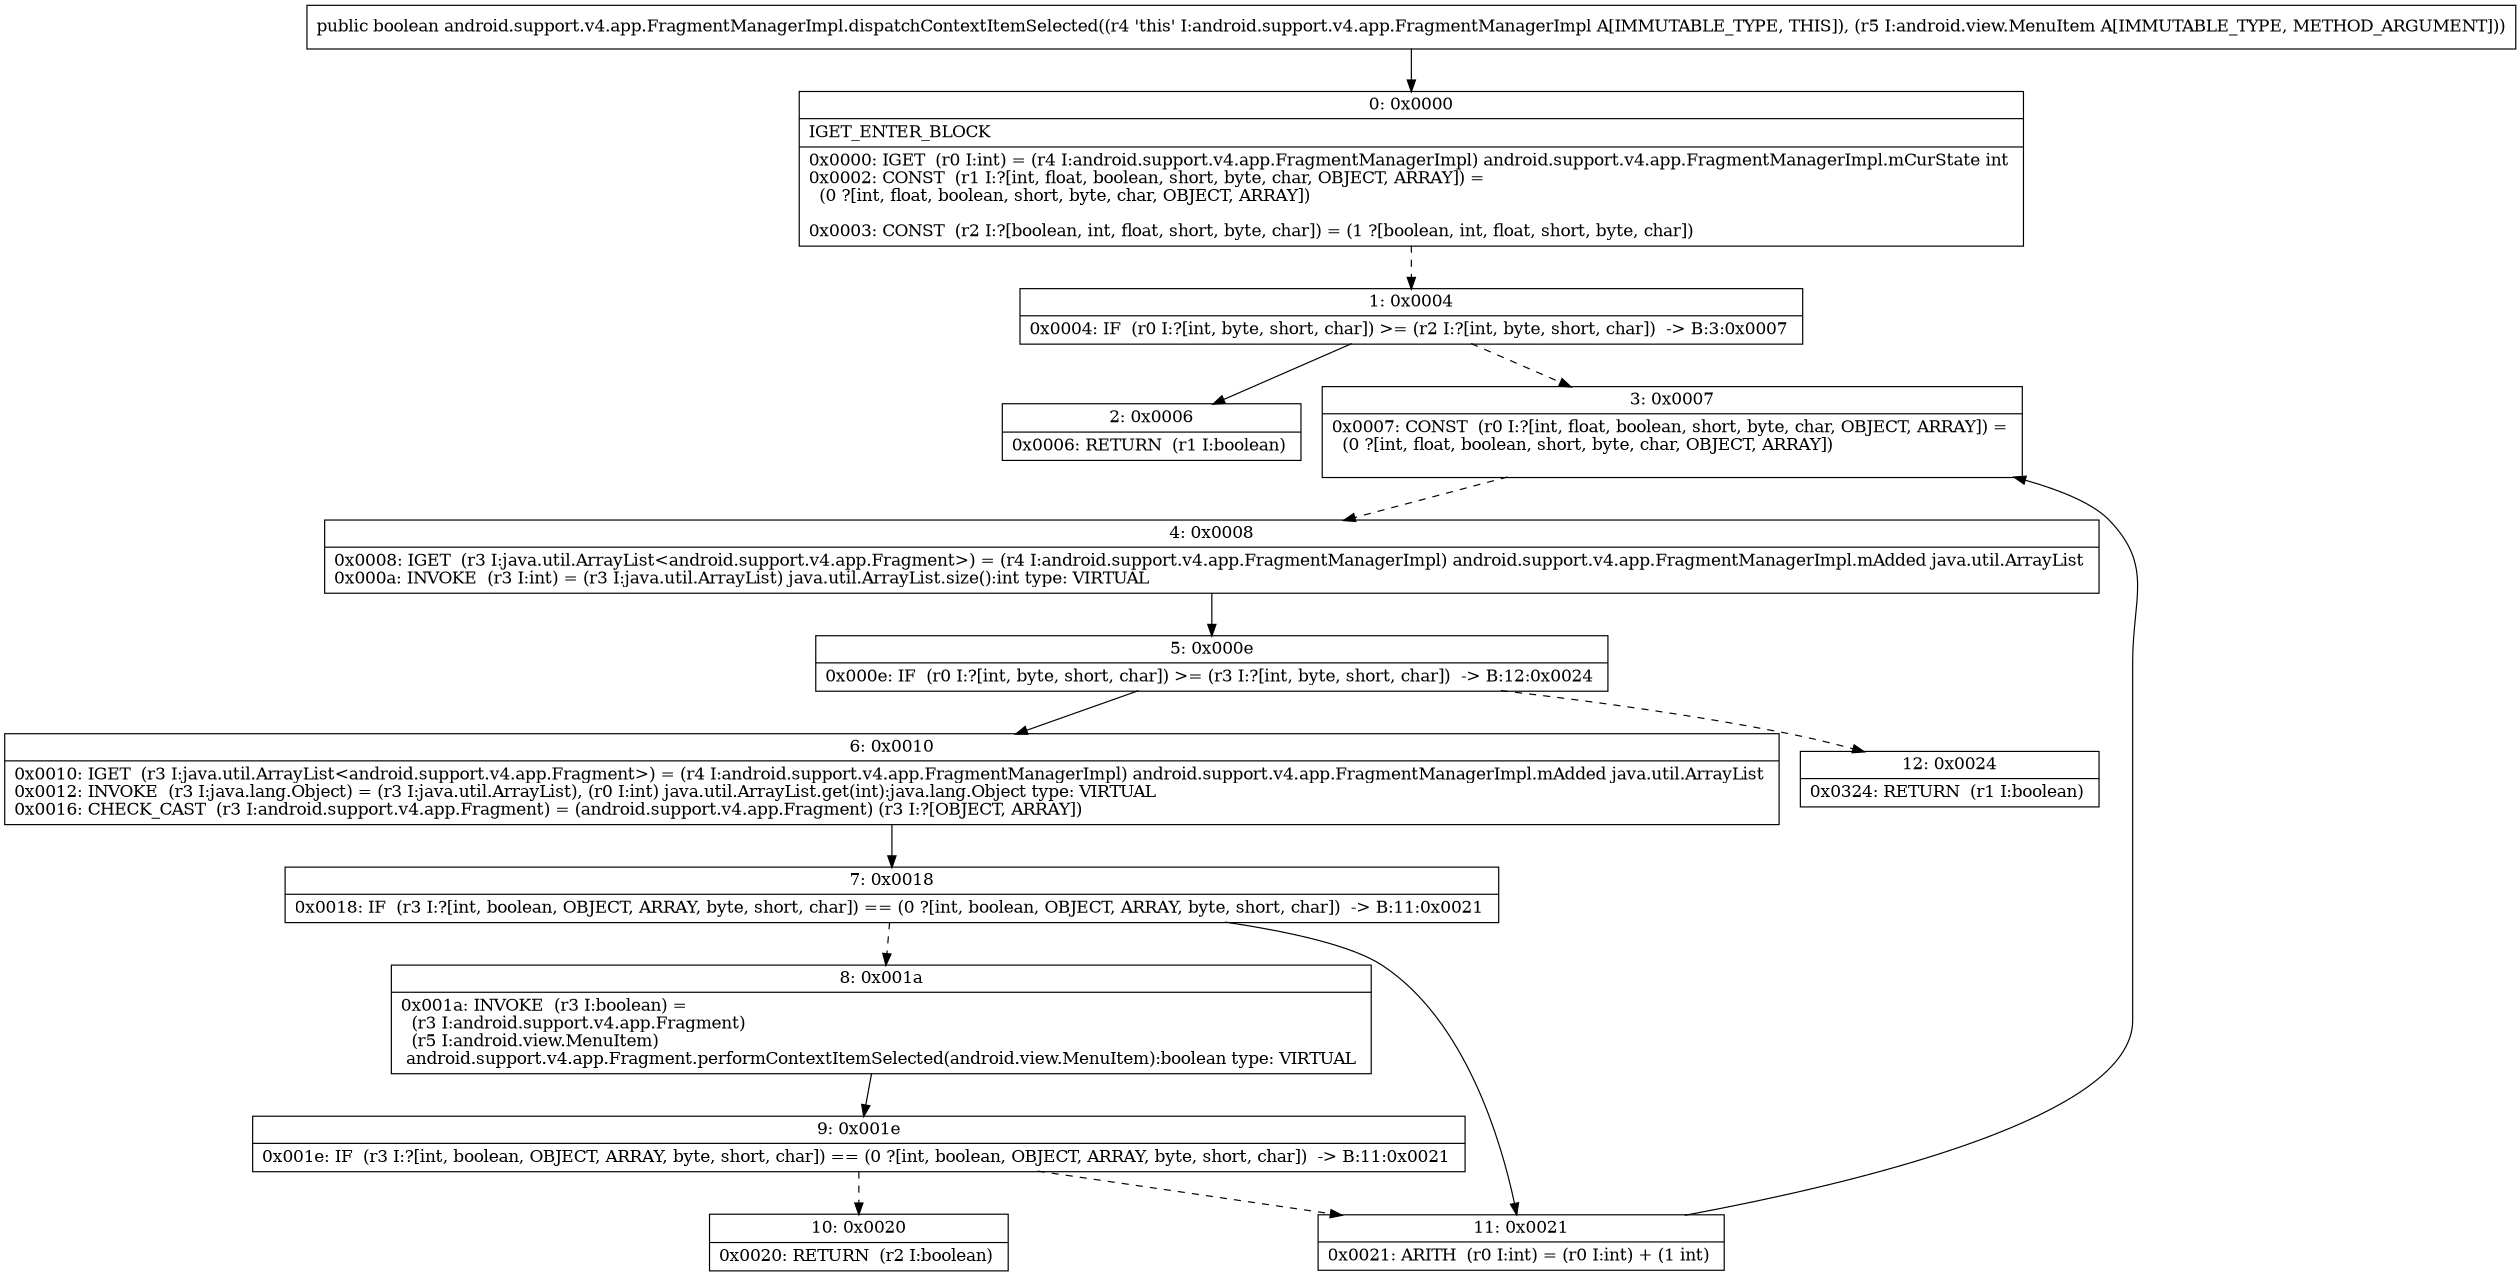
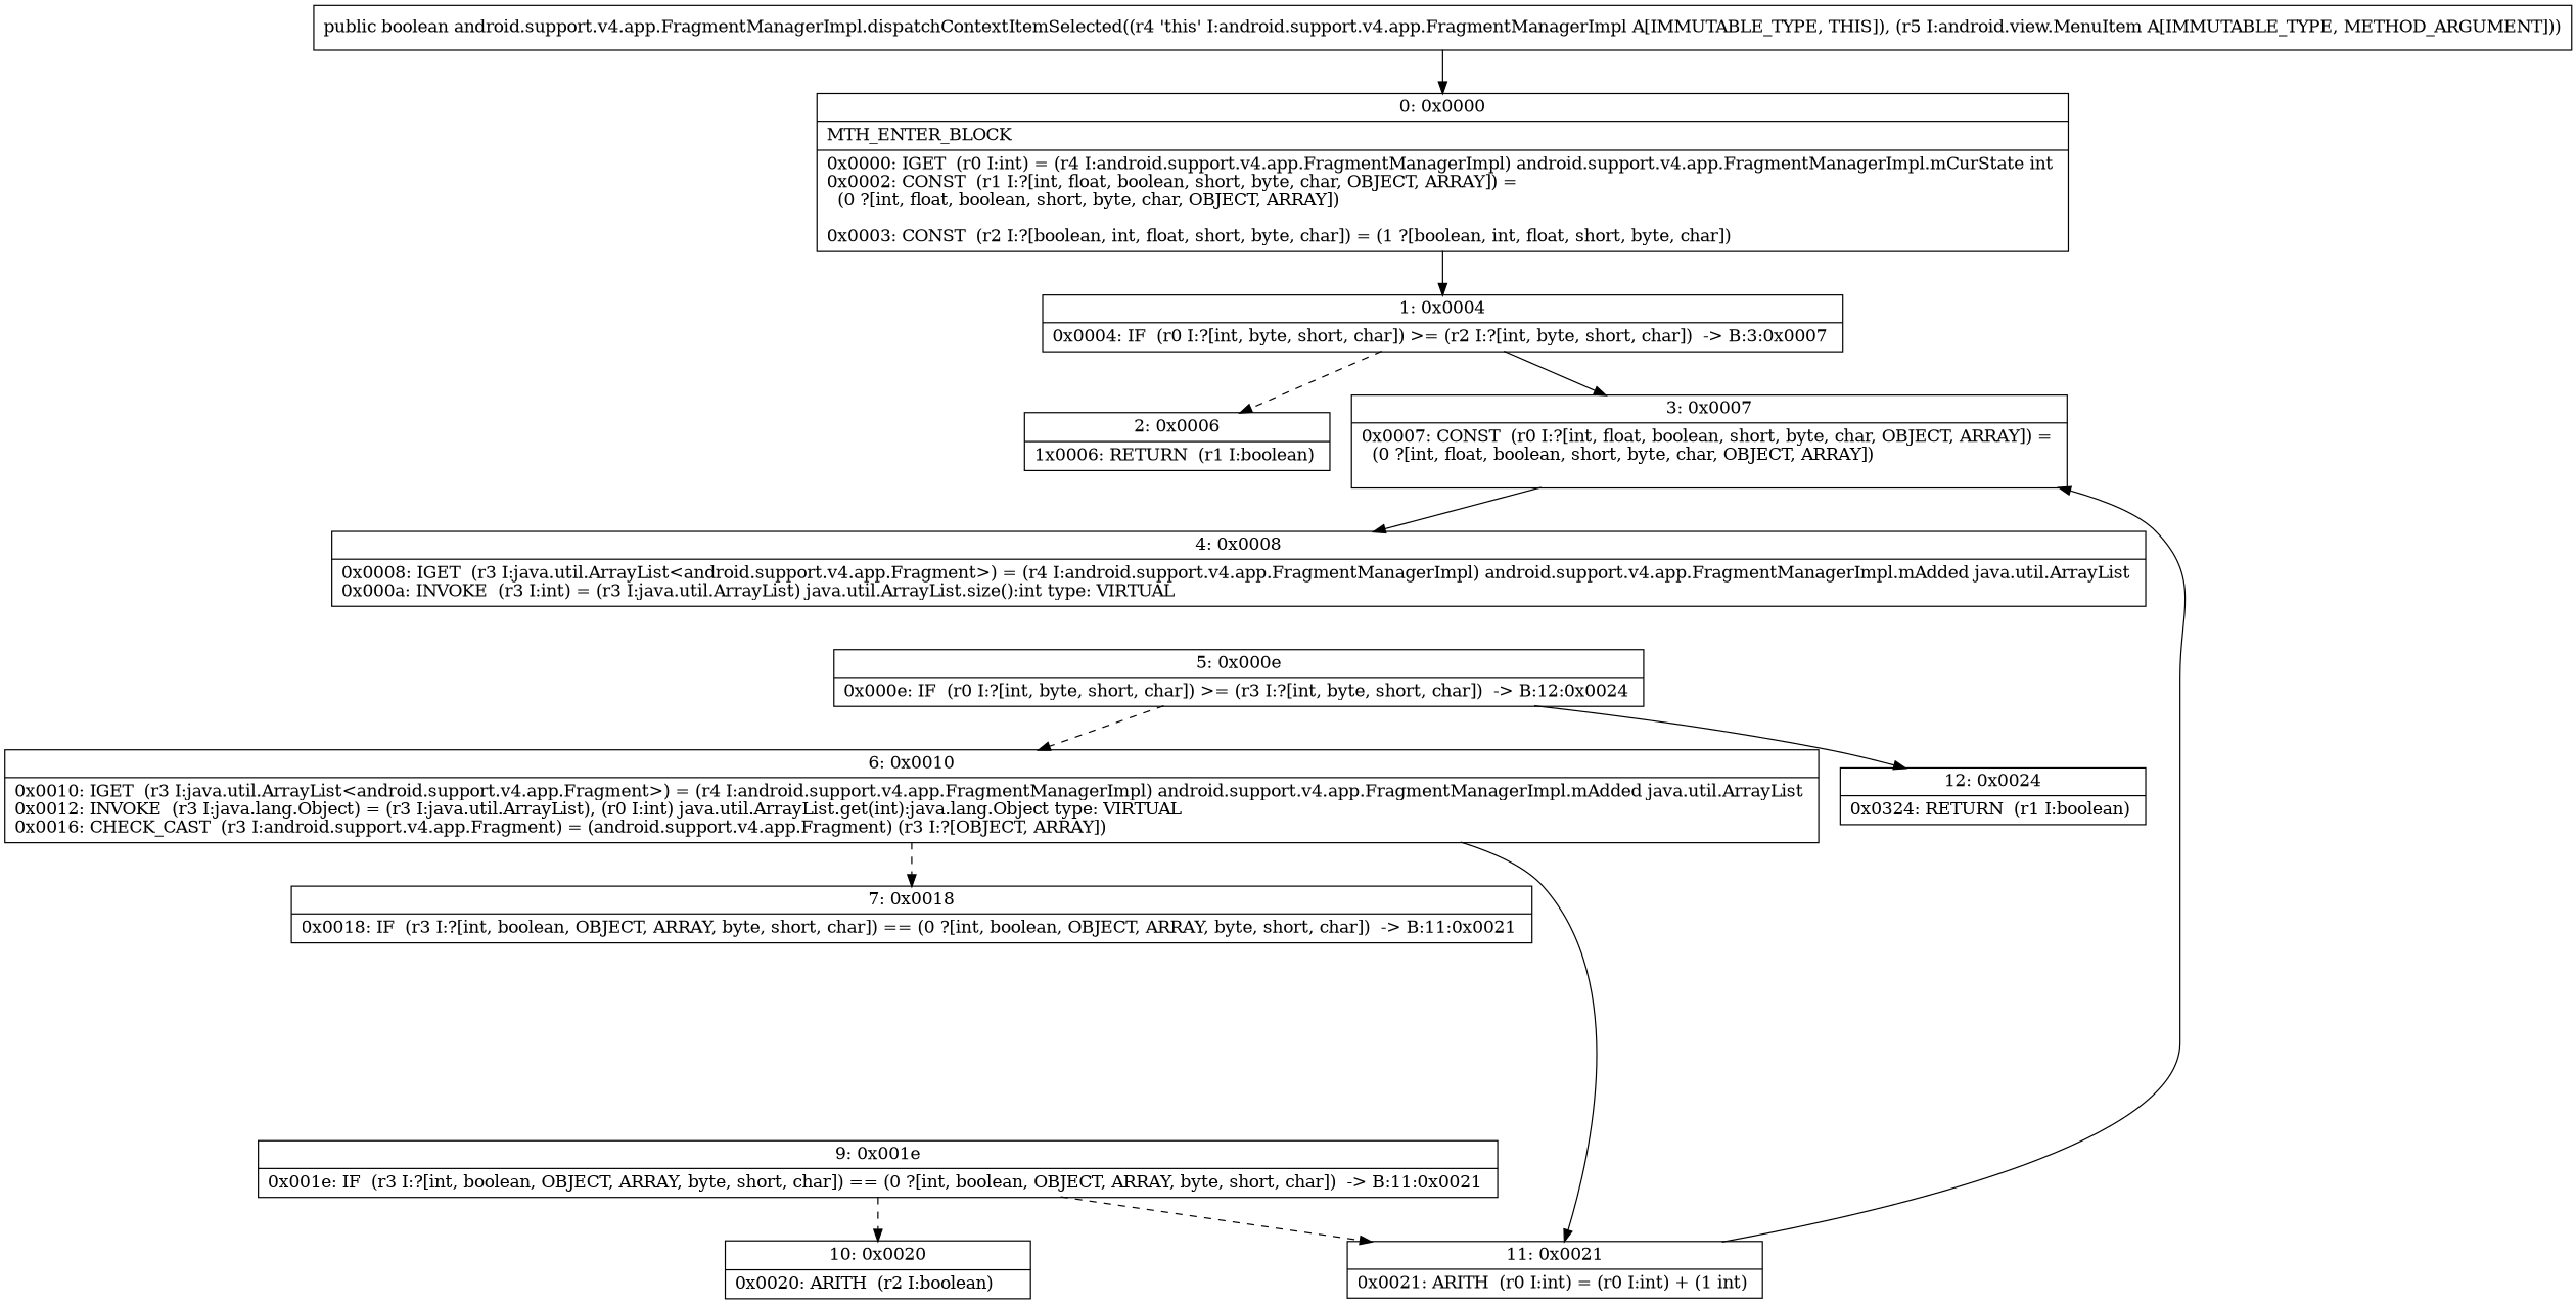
  digraph {
    node [shape=record]
-   n1 [label="{0\:\ 0x0000|IGET_ENTER_BLOCK\l|0x0000: IGET  (r0 I:int) = (r4 I:android.support.v4.app.FragmentManagerImpl) android.support.v4.app.FragmentManagerImpl.mCurState int \l0x0002: CONST  (r1 I:?[int, float, boolean, short, byte, char, OBJECT, ARRAY]) = \l  (0 ?[int, float, boolean, short, byte, char, OBJECT, ARRAY])\l \l0x0003: CONST  (r2 I:?[boolean, int, float, short, byte, char]) = (1 ?[boolean, int, float, short, byte, char]) \l}"]
+   n1 [label="{0\:\ 0x0000|MTH_ENTER_BLOCK\l|0x0000: IGET  (r0 I:int) = (r4 I:android.support.v4.app.FragmentManagerImpl) android.support.v4.app.FragmentManagerImpl.mCurState int \l0x0002: CONST  (r1 I:?[int, float, boolean, short, byte, char, OBJECT, ARRAY]) = \l  (0 ?[int, float, boolean, short, byte, char, OBJECT, ARRAY])\l \l0x0003: CONST  (r2 I:?[boolean, int, float, short, byte, char]) = (1 ?[boolean, int, float, short, byte, char]) \l}"]
    n2 [label="{1\:\ 0x0004|0x0004: IF  (r0 I:?[int, byte, short, char]) \>= (r2 I:?[int, byte, short, char])  \-\> B:3:0x0007 \l}"]
-   n3 [label="{2\:\ 0x0006|0x0006: RETURN  (r1 I:boolean) \l}"]
+   n3 [label="{2\:\ 0x0006|1x0006: RETURN  (r1 I:boolean) \l}"]
    n4 [label="{3\:\ 0x0007|0x0007: CONST  (r0 I:?[int, float, boolean, short, byte, char, OBJECT, ARRAY]) = \l  (0 ?[int, float, boolean, short, byte, char, OBJECT, ARRAY])\l \l}"]
    n5 [label="{4\:\ 0x0008|0x0008: IGET  (r3 I:java.util.ArrayList\<android.support.v4.app.Fragment\>) = (r4 I:android.support.v4.app.FragmentManagerImpl) android.support.v4.app.FragmentManagerImpl.mAdded java.util.ArrayList \l0x000a: INVOKE  (r3 I:int) = (r3 I:java.util.ArrayList) java.util.ArrayList.size():int type: VIRTUAL \l}"]
    n6 [label="{5\:\ 0x000e|0x000e: IF  (r0 I:?[int, byte, short, char]) \>= (r3 I:?[int, byte, short, char])  \-\> B:12:0x0024 \l}"]
    n7 [label="{6\:\ 0x0010|0x0010: IGET  (r3 I:java.util.ArrayList\<android.support.v4.app.Fragment\>) = (r4 I:android.support.v4.app.FragmentManagerImpl) android.support.v4.app.FragmentManagerImpl.mAdded java.util.ArrayList \l0x0012: INVOKE  (r3 I:java.lang.Object) = (r3 I:java.util.ArrayList), (r0 I:int) java.util.ArrayList.get(int):java.lang.Object type: VIRTUAL \l0x0016: CHECK_CAST  (r3 I:android.support.v4.app.Fragment) = (android.support.v4.app.Fragment) (r3 I:?[OBJECT, ARRAY]) \l}"]
    n8 [label="{12\:\ 0x0024|0x0324: RETURN  (r1 I:boolean) \l}"]
    n9 [label="{7\:\ 0x0018|0x0018: IF  (r3 I:?[int, boolean, OBJECT, ARRAY, byte, short, char]) == (0 ?[int, boolean, OBJECT, ARRAY, byte, short, char])  \-\> B:11:0x0021 \l}"]
-   n10 [label="{8\:\ 0x001a|0x001a: INVOKE  (r3 I:boolean) = \l  (r3 I:android.support.v4.app.Fragment)\l  (r5 I:android.view.MenuItem)\l android.support.v4.app.Fragment.performContextItemSelected(android.view.MenuItem):boolean type: VIRTUAL \l}"]
    n11 [label="{11\:\ 0x0021|0x0021: ARITH  (r0 I:int) = (r0 I:int) + (1 int) \l}"]
    n12 [label="{9\:\ 0x001e|0x001e: IF  (r3 I:?[int, boolean, OBJECT, ARRAY, byte, short, char]) == (0 ?[int, boolean, OBJECT, ARRAY, byte, short, char])  \-\> B:11:0x0021 \l}"]
-   n13 [label="{10\:\ 0x0020|0x0020: RETURN  (r2 I:boolean) \l}"]
+   n13 [label="{10\:\ 0x0020|0x0020: ARITH  (r2 I:boolean) \l}"]
    n14 [label="{public boolean android.support.v4.app.FragmentManagerImpl.dispatchContextItemSelected((r4 'this' I:android.support.v4.app.FragmentManagerImpl A[IMMUTABLE_TYPE, THIS]), (r5 I:android.view.MenuItem A[IMMUTABLE_TYPE, METHOD_ARGUMENT])) }"]
-   n1 -> n2 [style=dashed]
-   n2 -> n3 [style=solid]
-   n2 -> n4 [style=dashed]
-   n4 -> n5 [style=dashed]
-   n5 -> n6
-   n6 -> n7 [style=solid]
-   n6 -> n8 [style=dashed]
-   n7 -> n9
-   n9 -> n10 [style=dashed]
-   n9 -> n11
-   n10 -> n12
+   n1 -> n2
+   n2 -> n3 [style=dashed]
+   n2 -> n4
+   n4 -> n5
+   n6 -> n7 [style=dashed]
+   n6 -> n8
+   n7 -> n9 [style=dashed]
+   n7 -> n11
    n11 -> n4
    n12 -> n11 [style=dashed]
    n12 -> n13 [style=dashed]
    n14 -> n1
  }
